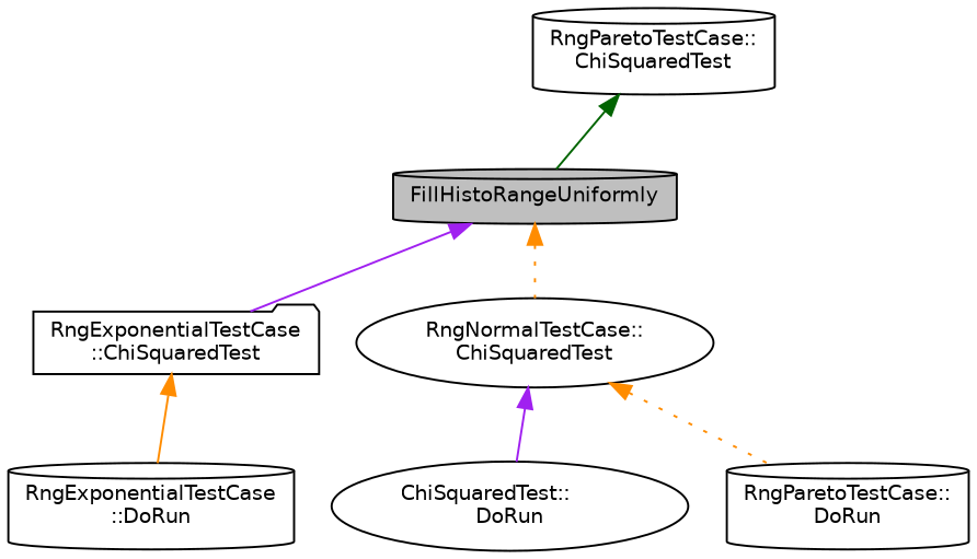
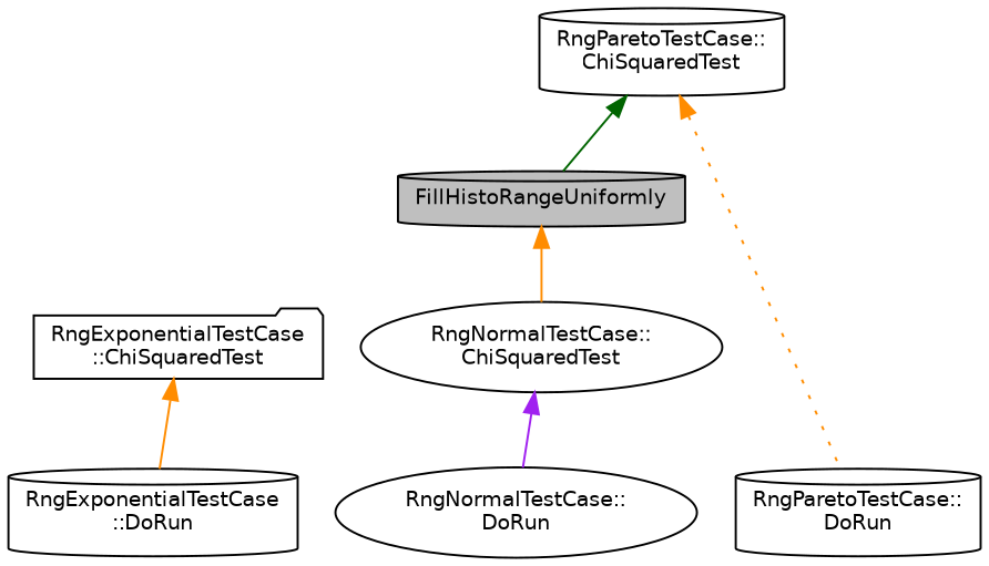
  digraph {
    rankdir=TB
    node [color=black fillcolor=white fontname=Helvetica fontsize=10 shape=cylinder style=filled]
    edge [color=darkorange dir=back fontname=Helvetica fontsize=10 labelfontname=Helvetica labelfontsize=10 style=solid]
    n1 [fillcolor=grey75 fontcolor=black height=0.2 label=FillHistoRangeUniformly width=0.4]
    n2 [height=0.2 label="RngExponentialTestCase\l::ChiSquaredTest" shape=folder width=0.4]
    n3 [height=0.2 label="RngNormalTestCase::\lChiSquaredTest" shape=ellipse width=0.4]
    n4 [height=0.2 label="RngExponentialTestCase\l::DoRun" width=0.4]
-   n5 [height=0.2 label="ChiSquaredTest::\lDoRun" shape=ellipse width=0.4]
+   n5 [height=0.2 label="RngNormalTestCase::\lDoRun" shape=ellipse width=0.4]
    n6 [height=0.2 label="RngParetoTestCase::\lChiSquaredTest" width=0.4]
    n7 [height=0.2 label="RngParetoTestCase::\lDoRun" width=0.4]
-   n1 -> n2 [color=purple]
-   n1 -> n3 [style=dotted]
+   n1 -> n3
    n2 -> n4
    n3 -> n5 [color=purple]
    n6 -> n1 [color=darkgreen]
-   n3 -> n7 [style=dotted]
+   n6 -> n7 [style=dotted]
  }
